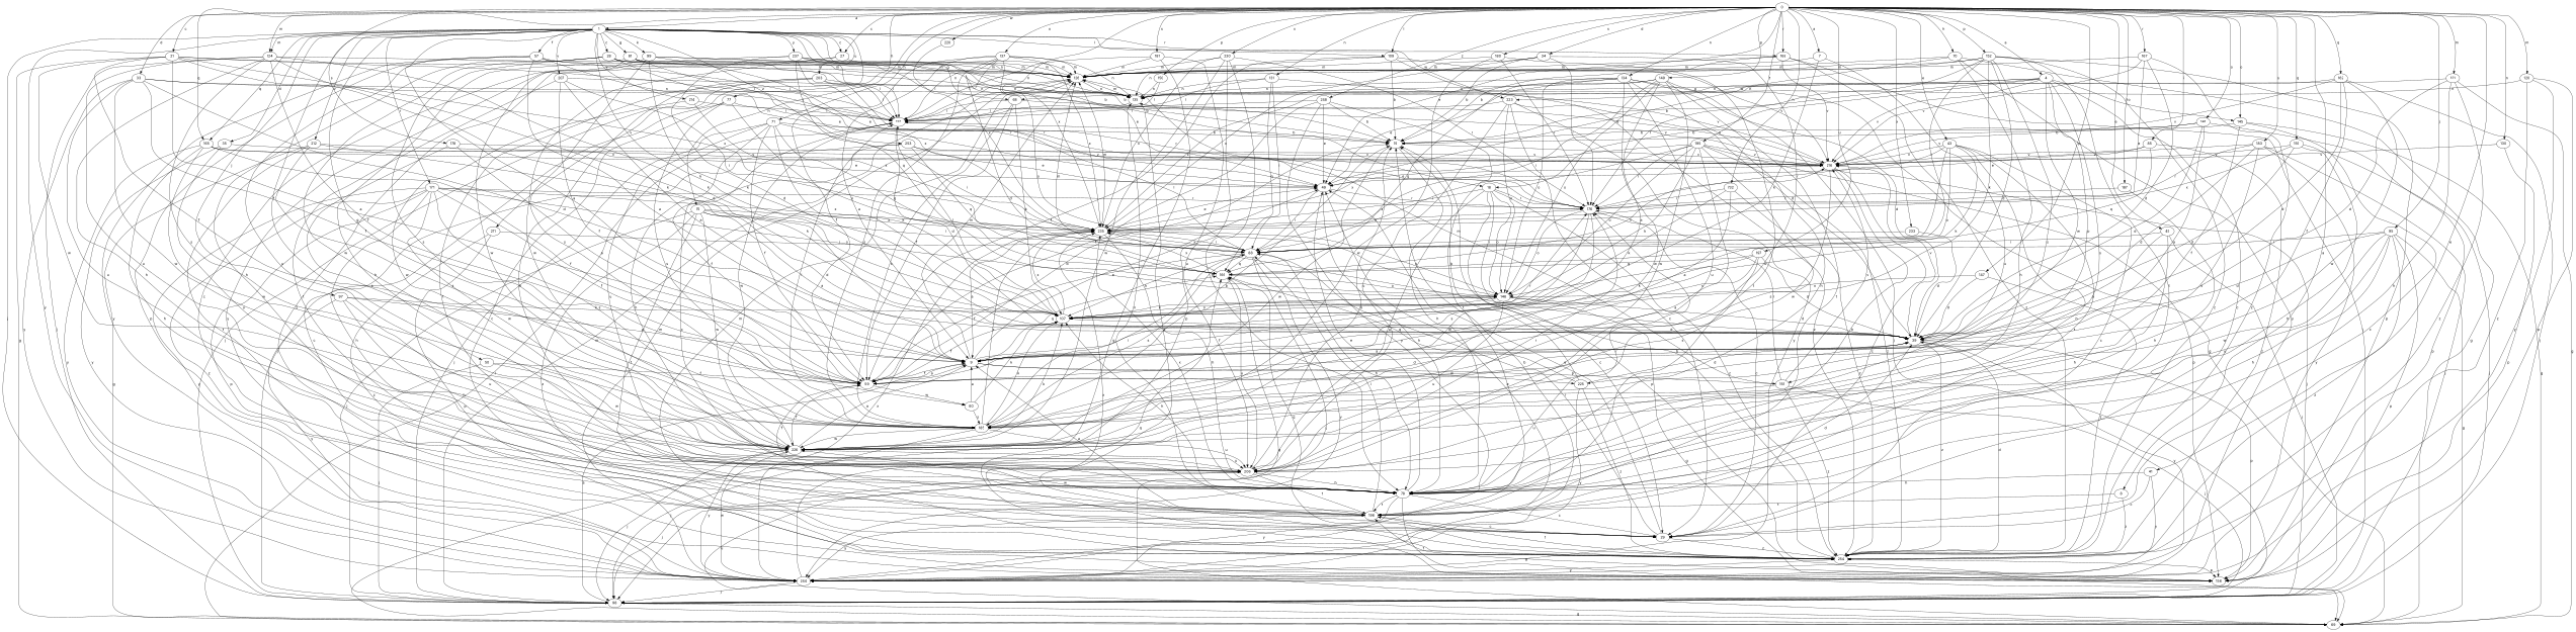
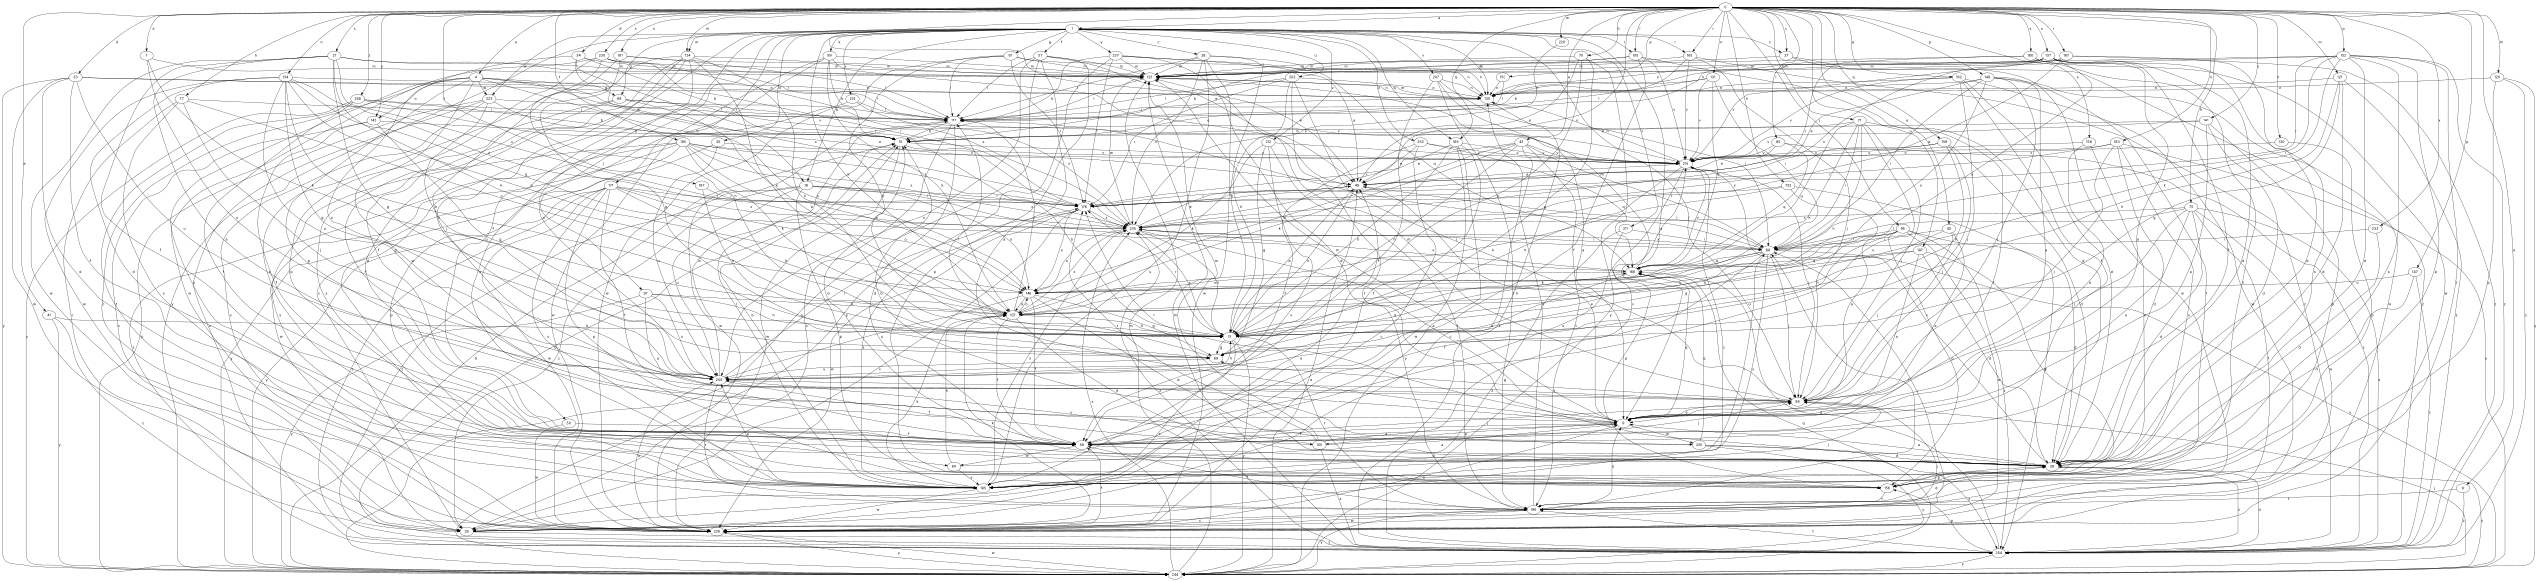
  strict digraph {
    fontname=Inter
    node [fontname=Inter]
    edge [fontname=Inter]
    0
    1
    4
    7
    8
    21
    27
    33
    34
    41
    43
    45
    49
    70
    71
    75
    77
    85
    95
    109
    120
    121
    124
    130
    131
    n26 [label=732]
    134
    137
    141
    145
    147
    149
    150
    152
    159
    162
    165
    167
    168
-   178
+   178 [label=158]
    180
    181
    183
    187
    195
    197
    220
    230
    233
    235
    248
    9
    18
    28
    35
    50
    57
    60
    61
    68
    97
    98
    99
    107
    135
    171
    203
    207
    211
    212
    214
    223
    237
    244
    253
    19
    29
    155
    185
    216
    225
    126
    206
    196
    254
    59
    226
    69
    117
    39
    176
    78
    146
    88
    166
    156
    0 -> 1 [label=a]
    0 -> 4 [label=a]
    0 -> 7 [label=a]
    0 -> 8 [label=a]
    0 -> 21 [label=c]
    0 -> 27 [label=c]
    0 -> 33 [label=d]
    0 -> 34 [label=d]
    0 -> 41 [label=e]
    0 -> 43 [label=e]
    0 -> 45 [label=e]
    0 -> 49 [label=e]
    0 -> 70 [label=h]
    0 -> 71 [label=h]
    0 -> 75 [label=h]
    0 -> 77 [label=h]
    0 -> 85 [label=i]
    0 -> 95 [label=j]
    0 -> 109 [label=l]
    0 -> 120 [label=m]
    0 -> 121 [label=m]
    0 -> 124 [label=m]
    0 -> 130 [label=n]
    0 -> 131 [label=n]
    0 -> n26 [label=n]
    0 -> 134 [label=n]
    0 -> 137 [label=o]
    0 -> 141 [label=o]
    0 -> 145 [label=o]
    0 -> 147 [label=p]
    0 -> 149 [label=p]
    0 -> 150 [label=p]
    0 -> 152 [label=p]
    0 -> 159 [label=q]
    0 -> 162 [label=q]
    0 -> 165 [label=q]
    0 -> 167 [label=r]
    0 -> 168 [label=r]
    0 -> 178 [label=s]
    0 -> 180 [label=s]
    0 -> 181 [label=s]
    0 -> 183 [label=s]
    0 -> 187 [label=t]
    0 -> 195 [label=t]
    0 -> 197 [label=u]
    0 -> 220 [label=w]
    0 -> 230 [label=x]
    0 -> 233 [label=x]
    0 -> 235 [label=x]
    0 -> 248 [label=z]
    1 -> 27 [label=c]
    1 -> 109 [label=l]
    1 -> 124 [label=m]
    1 -> 165 [label=q]
    1 -> 168 [label=r]
    1 -> 9 [label=a]
    1 -> 18 [label=b]
    1 -> 28 [label=c]
    1 -> 35 [label=d]
    1 -> 50 [label=f]
    1 -> 57 [label=f]
    1 -> 60 [label=g]
    1 -> 61 [label=g]
    1 -> 68 [label=g]
    1 -> 97 [label=j]
    1 -> 98 [label=j]
    1 -> 99 [label=k]
    1 -> 107 [label=k]
    1 -> 135 [label=n]
    1 -> 171 [label=r]
    1 -> 203 [label=u]
    1 -> 207 [label=v]
    1 -> 211 [label=v]
    1 -> 212 [label=v]
    1 -> 214 [label=v]
    1 -> 223 [label=w]
    1 -> 237 [label=y]
    1 -> 244 [label=y]
    1 -> 253 [label=z]
    4 -> 145 [label=o]
    4 -> 18 [label=b]
    4 -> 68 [label=g]
    4 -> 223 [label=w]
    4 -> 19 [label=b]
    4 -> 29 [label=c]
    4 -> 155 [label=p]
    4 -> 185 [label=s]
    4 -> 216 [label=v]
    4 -> 225 [label=w]
    7 -> 107 [label=k]
    7 -> 126 [label=m]
    7 -> 206 [label=u]
    8 -> 196 [label=t]
    8 -> 254 [label=z]
    21 -> 235 [label=x]
    21 -> 9 [label=a]
    21 -> 107 [label=k]
    21 -> 126 [label=m]
    21 -> 59 [label=f]
    21 -> 226 [label=w]
    21 -> 69 [label=g]
    21 -> 117 [label=l]
    27 -> 126 [label=m]
    27 -> 254 [label=z]
    27 -> 226 [label=w]
    33 -> 135 [label=n]
    33 -> 244 [label=y]
    33 -> 206 [label=u]
    33 -> 59 [label=f]
    33 -> 226 [label=w]
    33 -> 117 [label=l]
    33 -> 39 [label=d]
    34 -> 235 [label=x]
    34 -> 19 [label=b]
    34 -> 126 [label=m]
    34 -> 206 [label=u]
    34 -> 176 [label=r]
    41 -> 244 [label=y]
    41 -> 29 [label=c]
    41 -> 78 [label=h]
    43 -> 107 [label=k]
    43 -> 29 [label=c]
    43 -> 216 [label=v]
    43 -> 196 [label=t]
    43 -> 176 [label=r]
    43 -> 78 [label=h]
    43 -> 146 [label=o]
    43 -> 88 [label=i]
    45 -> 9 [label=a]
    45 -> 98 [label=j]
    45 -> 78 [label=h]
    45 -> 88 [label=i]
    49 -> 176 [label=r]
    49 -> 78 [label=h]
    49 -> 88 [label=i]
    70 -> 49 [label=e]
    70 -> 244 [label=y]
    70 -> 126 [label=m]
    70 -> 69 [label=g]
    70 -> 78 [label=h]
    71 -> 98 [label=j]
    71 -> 107 [label=k]
    71 -> 19 [label=b]
    71 -> 206 [label=u]
    71 -> 59 [label=f]
    71 -> 78 [label=h]
    71 -> 88 [label=i]
    71 -> 166 [label=q]
    75 -> 235 [label=x]
    75 -> 9 [label=a]
    75 -> 98 [label=j]
    75 -> 196 [label=t]
    75 -> 254 [label=z]
    75 -> 226 [label=w]
    75 -> 39 [label=d]
    75 -> 88 [label=i]
    77 -> 98 [label=j]
    77 -> 29 [label=c]
    77 -> 185 [label=s]
    77 -> 117 [label=l]
    77 -> 146 [label=o]
    85 -> 49 [label=e]
    85 -> 216 [label=v]
    85 -> 254 [label=z]
    85 -> 166 [label=q]
    95 -> 206 [label=u]
    95 -> 254 [label=z]
    95 -> 226 [label=w]
    95 -> 69 [label=g]
    95 -> 39 [label=d]
    95 -> 78 [label=h]
    95 -> 88 [label=i]
    95 -> 156 [label=p]
    109 -> 19 [label=b]
    109 -> 216 [label=v]
    109 -> 126 [label=m]
    109 -> 59 [label=f]
    109 -> 39 [label=d]
    120 -> 135 [label=n]
    120 -> 244 [label=y]
    120 -> 254 [label=z]
    120 -> 156 [label=p]
    121 -> 135 [label=n]
    121 -> 254 [label=z]
    121 -> 69 [label=g]
    121 -> 39 [label=d]
    121 -> 78 [label=h]
    124 -> 98 [label=j]
    124 -> 107 [label=k]
    124 -> 185 [label=s]
    124 -> 126 [label=m]
    124 -> 206 [label=u]
    124 -> 59 [label=f]
    124 -> 39 [label=d]
    124 -> 78 [label=h]
    130 -> 216 [label=v]
    130 -> 156 [label=p]
    131 -> 135 [label=n]
    131 -> 216 [label=v]
    131 -> 117 [label=l]
    131 -> 88 [label=i]
    131 -> 166 [label=q]
    n26 -> 9 [label=a]
    n26 -> 107 [label=k]
    n26 -> 254 [label=z]
    n26 -> 176 [label=r]
    134 -> 235 [label=x]
    134 -> 135 [label=n]
    134 -> 206 [label=u]
    134 -> 226 [label=w]
    134 -> 69 [label=g]
    134 -> 39 [label=d]
    134 -> 78 [label=h]
    134 -> 146 [label=o]
    134 -> 166 [label=q]
    137 -> 235 [label=x]
    137 -> 9 [label=a]
    137 -> 135 [label=n]
    137 -> 185 [label=s]
    137 -> 126 [label=m]
    137 -> 59 [label=f]
    137 -> 117 [label=l]
    137 -> 39 [label=d]
    137 -> 146 [label=o]
    141 -> 9 [label=a]
    141 -> 19 [label=b]
    141 -> 216 [label=v]
    141 -> 39 [label=d]
    141 -> 156 [label=p]
    145 -> 19 [label=b]
    145 -> 29 [label=c]
    145 -> 59 [label=f]
    145 -> 69 [label=g]
    147 -> 254 [label=z]
    147 -> 39 [label=d]
    147 -> 146 [label=o]
    149 -> 49 [label=e]
    149 -> 9 [label=a]
    149 -> 98 [label=j]
    149 -> 135 [label=n]
    149 -> 196 [label=t]
    149 -> 226 [label=w]
    149 -> 146 [label=o]
    149 -> 88 [label=i]
    150 -> 135 [label=n]
    150 -> 117 [label=l]
    152 -> 107 [label=k]
    152 -> 135 [label=n]
    152 -> 185 [label=s]
    152 -> 126 [label=m]
    152 -> 196 [label=t]
    152 -> 254 [label=z]
    152 -> 39 [label=d]
    152 -> 176 [label=r]
    152 -> 88 [label=i]
    152 -> 156 [label=p]
    159 -> 235 [label=x]
    159 -> 98 [label=j]
    159 -> 216 [label=v]
    159 -> 39 [label=d]
    159 -> 78 [label=h]
    162 -> 98 [label=j]
    162 -> 135 [label=n]
    162 -> 216 [label=v]
    162 -> 59 [label=f]
    162 -> 226 [label=w]
    162 -> 39 [label=d]
    165 -> 49 [label=e]
    165 -> 244 [label=y]
    165 -> 216 [label=v]
    165 -> 59 [label=f]
    165 -> 226 [label=w]
    165 -> 78 [label=h]
    167 -> 235 [label=e]
    167 -> 216 [label=v]
    167 -> 126 [label=m]
    167 -> 254 [label=z]
    167 -> 39 [label=d]
    168 -> 98 [label=j]
    168 -> 19 [label=b]
    168 -> 216 [label=v]
    168 -> 126 [label=m]
    168 -> 254 [label=z]
    178 -> 9 [label=a]
    178 -> 185 [label=s]
    178 -> 216 [label=v]
    180 -> 126 [label=m]
    180 -> 196 [label=t]
    180 -> 226 [label=w]
    180 -> 176 [label=r]
    181 -> 126 [label=m]
    181 -> 206 [label=u]
    181 -> 69 [label=g]
    181 -> 117 [label=l]
    183 -> 98 [label=j]
    183 -> 244 [label=y]
    183 -> 185 [label=s]
    183 -> 216 [label=v]
    183 -> 39 [label=d]
    183 -> 176 [label=r]
    187 -> 176 [label=r]
    187 -> 78 [label=h]
    195 -> 235 [label=x]
    195 -> 107 [label=k]
    195 -> 185 [label=s]
    195 -> 216 [label=v]
    195 -> 254 [label=z]
    195 -> 226 [label=w]
    195 -> 176 [label=r]
    195 -> 146 [label=o]
    195 -> 88 [label=i]
    195 -> 156 [label=p]
    197 -> 9 [label=a]
    197 -> 107 [label=k]
    197 -> 185 [label=s]
    197 -> 39 [label=d]
    197 -> 166 [label=q]
    220 -> 235 [label=x]
    230 -> 235 [label=x]
    230 -> 126 [label=m]
    230 -> 226 [label=w]
    230 -> 176 [label=r]
    230 -> 78 [label=h]
    230 -> 156 [label=p]
    233 -> 39 [label=d]
    233 -> 88 [label=i]
    235 -> 49 [label=e]
    235 -> 9 [label=a]
    235 -> 126 [label=m]
    235 -> 78 [label=h]
    235 -> 146 [label=o]
    235 -> 88 [label=i]
    248 -> 49 [label=e]
    248 -> 244 [label=y]
    248 -> 19 [label=b]
    248 -> 196 [label=t]
    248 -> 59 [label=f]
    248 -> 117 [label=l]
    9 -> 49 [label=e]
    9 -> 155 [label=p]
    9 -> 225 [label=w]
    9 -> 126 [label=m]
    9 -> 59 [label=f]
    9 -> 176 [label=r]
    9 -> 166 [label=q]
    18 -> 235 [label=x]
    18 -> 29 [label=c]
    18 -> 206 [label=u]
    18 -> 254 [label=z]
    18 -> 176 [label=r]
    18 -> 146 [label=o]
    18 -> 156 [label=p]
    28 -> 235 [label=x]
    28 -> 135 [label=n]
    28 -> 185 [label=s]
    28 -> 126 [label=m]
    28 -> 226 [label=w]
    28 -> 117 [label=l]
    28 -> 78 [label=h]
    35 -> 244 [label=y]
    35 -> 216 [label=v]
    35 -> 206 [label=u]
-   50 -> 98 [label=j]
+   59 -> 98 [label=j]
    50 -> 59 [label=f]
    50 -> 226 [label=w]
    57 -> 49 [label=e]
    57 -> 9 [label=a]
    57 -> 244 [label=y]
    57 -> 126 [label=m]
    57 -> 206 [label=u]
    57 -> 117 [label=l]
    57 -> 156 [label=p]
    60 -> 9 [label=a]
    60 -> 107 [label=k]
    60 -> 185 [label=s]
    61 -> 135 [label=n]
    61 -> 126 [label=m]
    61 -> 226 [label=w]
    61 -> 117 [label=l]
    61 -> 176 [label=r]
    61 -> 78 [label=h]
    68 -> 107 [label=k]
    68 -> 185 [label=s]
    68 -> 216 [label=v]
    68 -> 59 [label=f]
    68 -> 117 [label=l]
    97 -> 9 [label=a]
    97 -> 107 [label=k]
    97 -> 244 [label=y]
    97 -> 206 [label=u]
    97 -> 78 [label=h]
    98 -> 9 [label=a]
    98 -> 126 [label=m]
    98 -> 69 [label=g]
    99 -> 49 [label=e]
    99 -> 107 [label=k]
    99 -> 19 [label=b]
    99 -> 29 [label=c]
    99 -> 185 [label=s]
    99 -> 126 [label=m]
    107 -> 235 [label=x]
    107 -> 59 [label=f]
    107 -> 117 [label=l]
    107 -> 39 [label=d]
-   78 -> 107 [label=h]
+   107 -> 78 [label=h]
    107 -> 146 [label=o]
    135 -> 126 [label=m]
    135 -> 254 [label=z]
    135 -> 117 [label=l]
    171 -> 235 [label=x]
    171 -> 244 [label=y]
    171 -> 185 [label=s]
    171 -> 254 [label=z]
    171 -> 59 [label=f]
    171 -> 226 [label=w]
    171 -> 176 [label=r]
    171 -> 78 [label=h]
    171 -> 146 [label=o]
    171 -> 156 [label=p]
    203 -> 98 [label=j]
    203 -> 135 [label=n]
    203 -> 196 [label=t]
    203 -> 117 [label=l]
    203 -> 176 [label=r]
    203 -> 78 [label=h]
    207 -> 9 [label=a]
    207 -> 135 [label=n]
    207 -> 196 [label=t]
    207 -> 59 [label=f]
    207 -> 88 [label=i]
    211 -> 254 [label=z]
    211 -> 88 [label=i]
    211 -> 156 [label=p]
    212 -> 107 [label=k]
    212 -> 185 [label=s]
    212 -> 216 [label=v]
    212 -> 196 [label=t]
    212 -> 69 [label=g]
    214 -> 235 [label=x]
    214 -> 226 [label=w]
    214 -> 117 [label=l]
    223 -> 244 [label=y]
    223 -> 29 [label=c]
    223 -> 206 [label=u]
    223 -> 254 [label=z]
    223 -> 117 [label=l]
    223 -> 146 [label=o]
    237 -> 49 [label=e]
    237 -> 244 [label=y]
    237 -> 19 [label=b]
    237 -> 126 [label=m]
    237 -> 39 [label=d]
    237 -> 176 [label=r]
    237 -> 166 [label=q]
    244 -> 49 [label=e]
    244 -> 235 [label=x]
    244 -> 98 [label=j]
    244 -> 19 [label=b]
    244 -> 126 [label=m]
    244 -> 226 [label=w]
    244 -> 166 [label=q]
    253 -> 49 [label=e]
    253 -> 29 [label=c]
    253 -> 216 [label=v]
    253 -> 59 [label=f]
    253 -> 166 [label=q]
    19 -> 216 [label=v]
    19 -> 226 [label=w]
    19 -> 78 [label=h]
    29 -> 49 [label=e]
    29 -> 254 [label=z]
    29 -> 88 [label=i]
    155 -> 98 [label=j]
    155 -> 216 [label=v]
    155 -> 126 [label=m]
    155 -> 206 [label=u]
    155 -> 254 [label=z]
    155 -> 176 [label=r]
    185 -> 235 [label=x]
    185 -> 98 [label=j]
    185 -> 107 [label=k]
    185 -> 19 [label=b]
    185 -> 206 [label=u]
    185 -> 226 [label=w]
    185 -> 117 [label=l]
    185 -> 88 [label=i]
    216 -> 49 [label=e]
    216 -> 98 [label=j]
    216 -> 135 [label=n]
    216 -> 29 [label=c]
    216 -> 185 [label=s]
    216 -> 78 [label=h]
    225 -> 244 [label=y]
    225 -> 19 [label=b]
    225 -> 254 [label=z]
    225 -> 39 [label=d]
    225 -> 166 [label=q]
    126 -> 135 [label=n]
    126 -> 117 [label=l]
    206 -> 98 [label=j]
    206 -> 19 [label=b]
    206 -> 196 [label=t]
    206 -> 59 [label=f]
    206 -> 176 [label=r]
    206 -> 78 [label=h]
    196 -> 9 [label=a]
    196 -> 135 [label=n]
    196 -> 244 [label=y]
    196 -> 29 [label=c]
+   196 -> 59 [label=f]
    196 -> 226 [label=w]
    196 -> 39 [label=d]
    196 -> 88 [label=i]
    254 -> 235 [label=x]
    254 -> 244 [label=y]
    254 -> 19 [label=b]
    254 -> 126 [label=m]
    254 -> 196 [label=t]
    254 -> 39 [label=d]
    254 -> 166 [label=q]
    254 -> 156 [label=p]
    59 -> 9 [label=a]
    59 -> 60 [label=w]
    59 -> 19 [label=b]
    59 -> 39 [label=d]
    226 -> 9 [label=a]
    226 -> 98 [label=j]
    226 -> 107 [label=k]
    226 -> 244 [label=y]
    226 -> 206 [label=u]
    226 -> 59 [label=f]
    69 -> 206 [label=u]
    69 -> 117 [label=l]
    69 -> 166 [label=q]
    117 -> 19 [label=b]
    117 -> 29 [label=c]
    117 -> 226 [label=w]
    117 -> 39 [label=d]
    39 -> 9 [label=a]
    39 -> 244 [label=y]
    39 -> 216 [label=v]
    39 -> 254 [label=z]
    39 -> 156 [label=p]
    176 -> 235 [label=x]
    176 -> 29 [label=c]
    176 -> 185 [label=s]
    176 -> 226 [label=w]
    176 -> 146 [label=o]
    78 -> 49 [label=e]
    78 -> 235 [label=x]
    78 -> 244 [label=y]
    78 -> 29 [label=c]
    78 -> 196 [label=t]
    78 -> 69 [label=g]
    78 -> 176 [label=r]
    146 -> 107 [label=k]
    146 -> 206 [label=u]
    146 -> 59 [label=f]
    146 -> 69 [label=g]
    146 -> 39 [label=d]
    88 -> 235 [label=x]
    88 -> 98 [label=j]
    88 -> 107 [label=k]
    88 -> 244 [label=y]
    88 -> 185 [label=s]
    88 -> 59 [label=f]
    88 -> 117 [label=l]
    88 -> 78 [label=h]
    88 -> 166 [label=q]
    166 -> 235 [label=x]
    166 -> 216 [label=v]
    166 -> 126 [label=m]
    166 -> 206 [label=u]
    166 -> 146 [label=o]
    156 -> 196 [label=t]
  }
